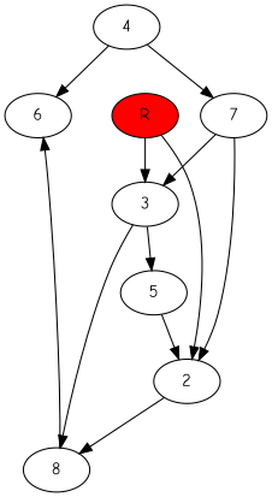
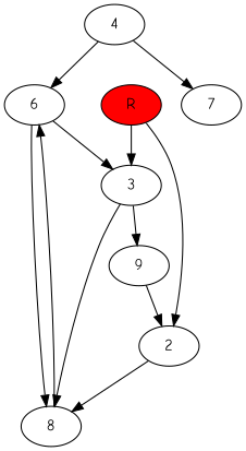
  digraph {
    fontname="Comic Neue"
    node [fontname="Comic Neue"]
    edge [fontname="Comic Neue"]
    6
    8
    2
    3
-   5
+   5 [label=9]
    4
    7
    R [fillcolor="#ff0000" style=filled]
+   6 -> 8
    8 -> 6
    2 -> 8
    3 -> 8
    3 -> 5
    5 -> 2
    4 -> 6
    4 -> 7
-   7 -> 2
-   7 -> 3
+   6 -> 3
    R -> 2
    R -> 3
  }
